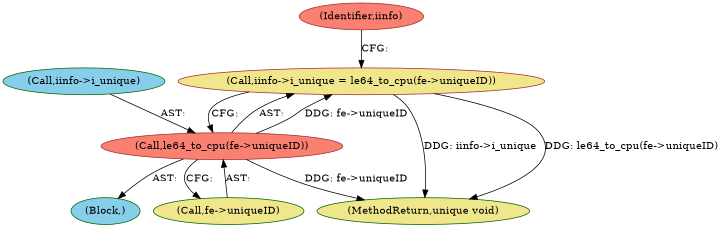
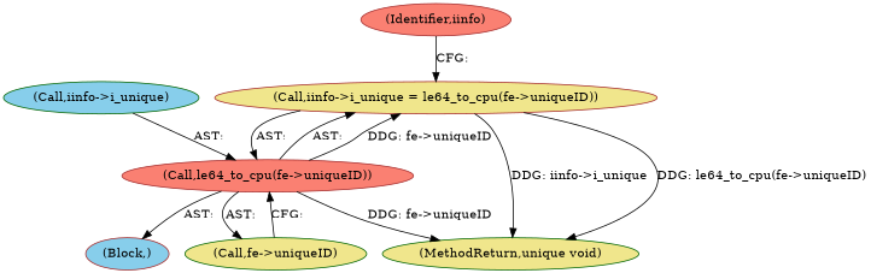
  digraph {
    node [color=darkgreen fillcolor=khaki style=filled]
    n1 [color=brown label="(Call,iinfo->i_unique = le64_to_cpu(fe->uniqueID))"]
    n2 [color=brown fillcolor=salmon label="(Call,le64_to_cpu(fe->uniqueID))"]
    n3 [label="(MethodReturn,unique void)"]
-   n4 [fillcolor=skyblue label="(Block,)"]
+   n4 [color=brown fillcolor=skyblue label="(Block,)"]
    n5 [label="(Call,fe->uniqueID)"]
    n6 [fillcolor=skyblue label="(Call,iinfo->i_unique)"]
    n7 [color=brown fillcolor=salmon label="(Identifier,iinfo)"]
-   n1 -> n2 [label="CFG: "]
+   n1 -> n2 [label="AST: "]
    n1 -> n3 [label="DDG: iinfo->i_unique"]
    n1 -> n3 [label="DDG: le64_to_cpu(fe->uniqueID)"]
    n2 -> n1 [label="AST: "]
    n2 -> n1 [label="DDG: fe->uniqueID"]
    n2 -> n3 [label="DDG: fe->uniqueID"]
    n2 -> n4 [label="AST: "]
-   n2 -> n5 [label="CFG: "]
-   n5 -> n2 [label="AST: "]
+   n2 -> n5 [label="AST: "]
+   n5 -> n2 [label="CFG: "]
    n6 -> n2 [label="AST: "]
    n7 -> n1 [label="CFG: "]
  }
